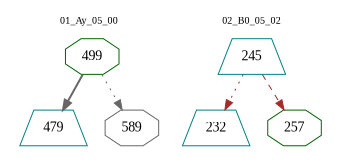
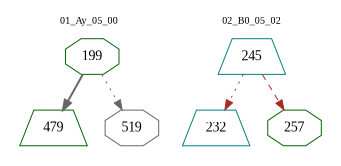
  digraph {
    fontname="Liberation Serif"
    node [color=teal fontname="Liberation Serif" shape=octagon]
    edge [color=gray40 fontname="Liberation Serif" style=dotted]
-   n1 [color=darkgreen label=499]
-   n2 [label=479 shape=trapezium]
-   n3 [color=gray40 label=589]
+   n1 [color=darkgreen label=199]
+   n2 [color=darkgreen label=479 shape=trapezium]
+   n3 [color=gray40 label=519]
    n4 [label=245 shape=trapezium]
    n5 [label=232 shape=trapezium]
    n6 [color=darkgreen label=257]
    subgraph cluster_1 {
      color=white
      fontsize=10
      label="01_Ay_05_00"
      n1
      n2
      n3
    }
    subgraph cluster_2 {
      color=white
      fontsize=10
      label="02_B0_05_02"
      n4
      n5
      n6
    }
    n1 -> n2 [style=bold]
    n1 -> n3
    n4 -> n5 [color=brown]
    n4 -> n6 [color=brown style=dashed]
  }
